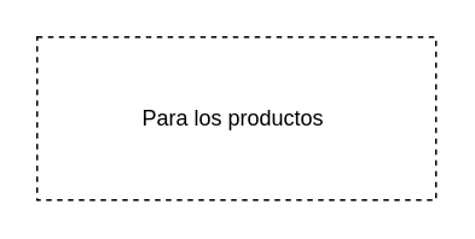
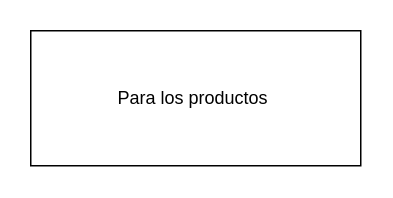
  <mxCell id="0" />
  <mxCell id="1" parent="0" />
- <mxCell id="2" value="Para los productos&amp;nbsp;" style="rounded=0;whiteSpace=wrap;html=1;dashed=1;" vertex="1" parent="1"><mxGeometry x="20" y="20" width="220" height="90" as="geometry" /></mxCell>
+ <mxCell id="2" value="Para los productos&amp;nbsp;" style="rounded=0;whiteSpace=wrap;html=1;" vertex="1" parent="1"><mxGeometry x="20" y="20" width="220" height="90" as="geometry" /></mxCell>
